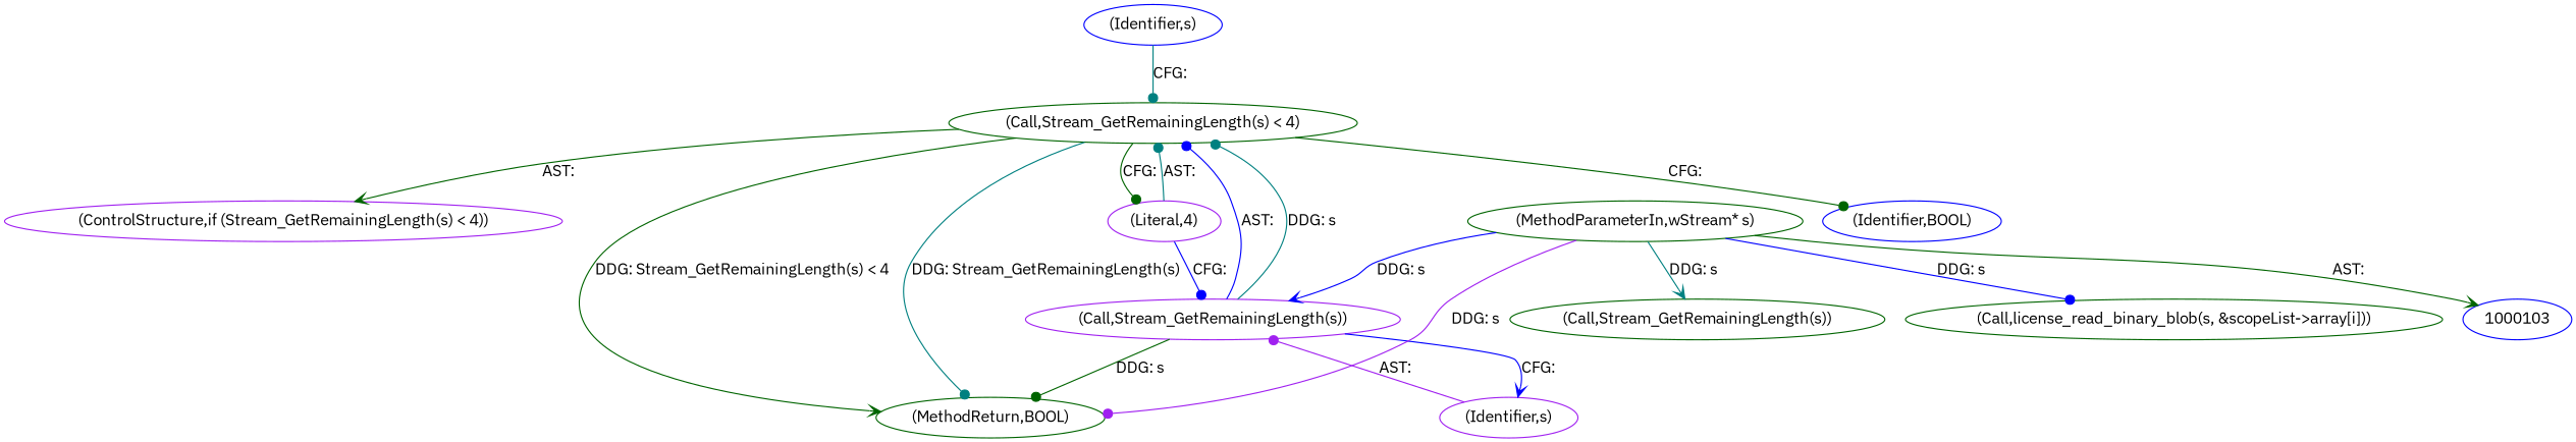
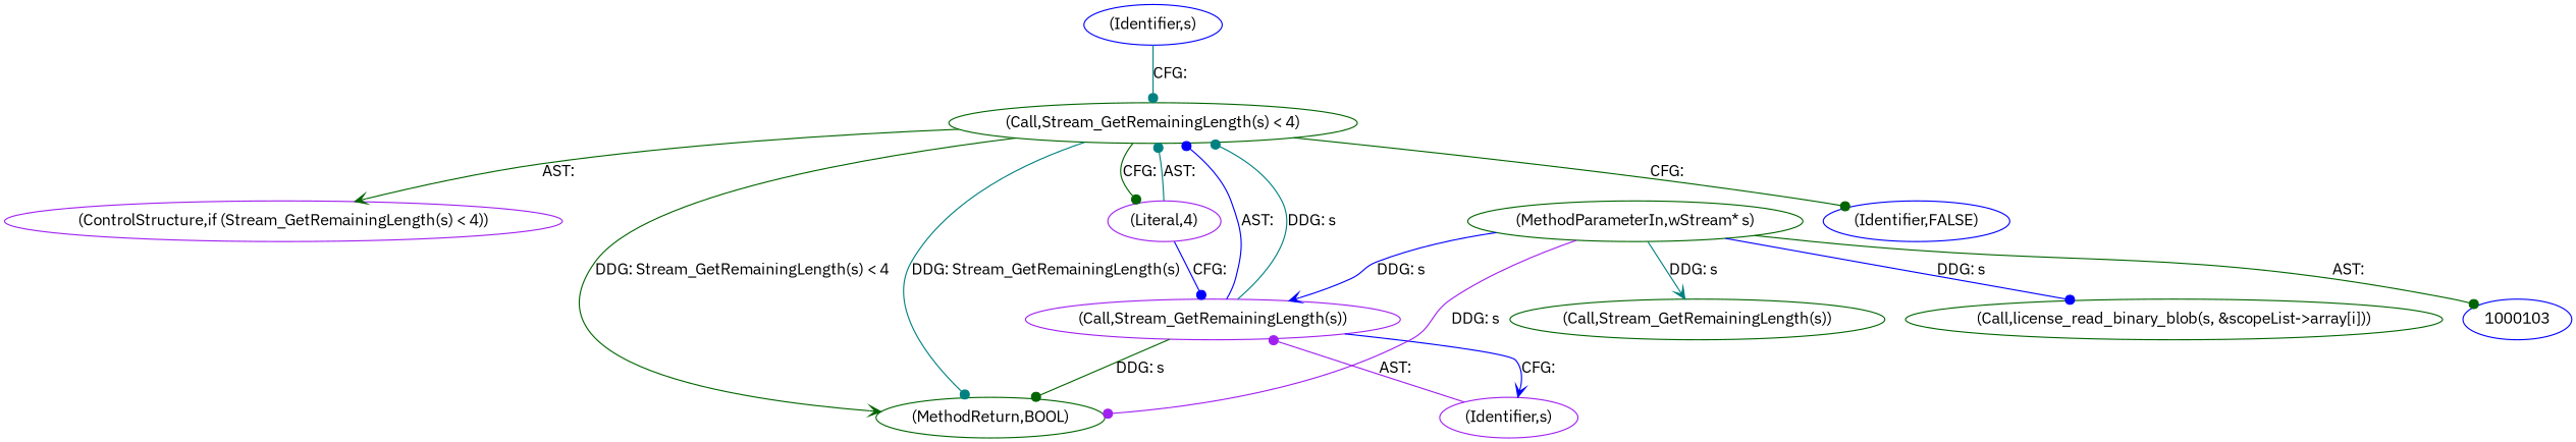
  digraph {
    fontname="IBM Plex Sans"
    node [color=darkgreen fontname="IBM Plex Sans"]
    edge [arrowhead=dot color=darkgreen fontname="IBM Plex Sans"]
    n1 [label="(Call,Stream_GetRemainingLength(s) < 4)"]
    n2 [color=purple label="(ControlStructure,if (Stream_GetRemainingLength(s) < 4))"]
    n3 [color=purple label="(Literal,4)"]
    n4 [label="(MethodReturn,BOOL)"]
-   n5 [color=blue label="(Identifier,BOOL)"]
+   n5 [color=blue label="(Identifier,FALSE)"]
    n6 [color=purple label="(Call,Stream_GetRemainingLength(s))"]
    n7 [color=purple label="(Identifier,s)"]
    n8 [label="(MethodParameterIn,wStream* s)"]
    n9 [label="(Call,Stream_GetRemainingLength(s))"]
    n10 [label="(Call,license_read_binary_blob(s, &scopeList->array[i]))"]
    1000103 [color=blue]
    n12 [color=blue label="(Identifier,s)"]
    n1 -> n2 [arrowhead=vee label="AST: "]
    n1 -> n3 [label="CFG: "]
    n1 -> n4 [arrowhead=vee label="DDG: Stream_GetRemainingLength(s) < 4"]
    n1 -> n4 [color=teal label="DDG: Stream_GetRemainingLength(s)"]
    n1 -> n5 [label="CFG: "]
    n3 -> n1 [color=teal label="AST: "]
    n3 -> n6 [color=blue label="CFG: "]
    n6 -> n1 [color=blue label="AST: "]
    n6 -> n1 [color=teal label="DDG: s"]
    n6 -> n4 [label="DDG: s"]
    n6 -> n7 [arrowhead=vee color=blue label="CFG: "]
    n7 -> n6 [color=purple label="AST: "]
    n8 -> n4 [color=purple label="DDG: s"]
    n8 -> n6 [arrowhead=vee color=blue label="DDG: s"]
    n8 -> n9 [arrowhead=vee color=teal label="DDG: s"]
    n8 -> n10 [color=blue label="DDG: s"]
-   n8 -> 1000103 [arrowhead=vee label="AST: "]
+   n8 -> 1000103 [label="AST: "]
    n12 -> n1 [color=teal label="CFG: "]
  }
